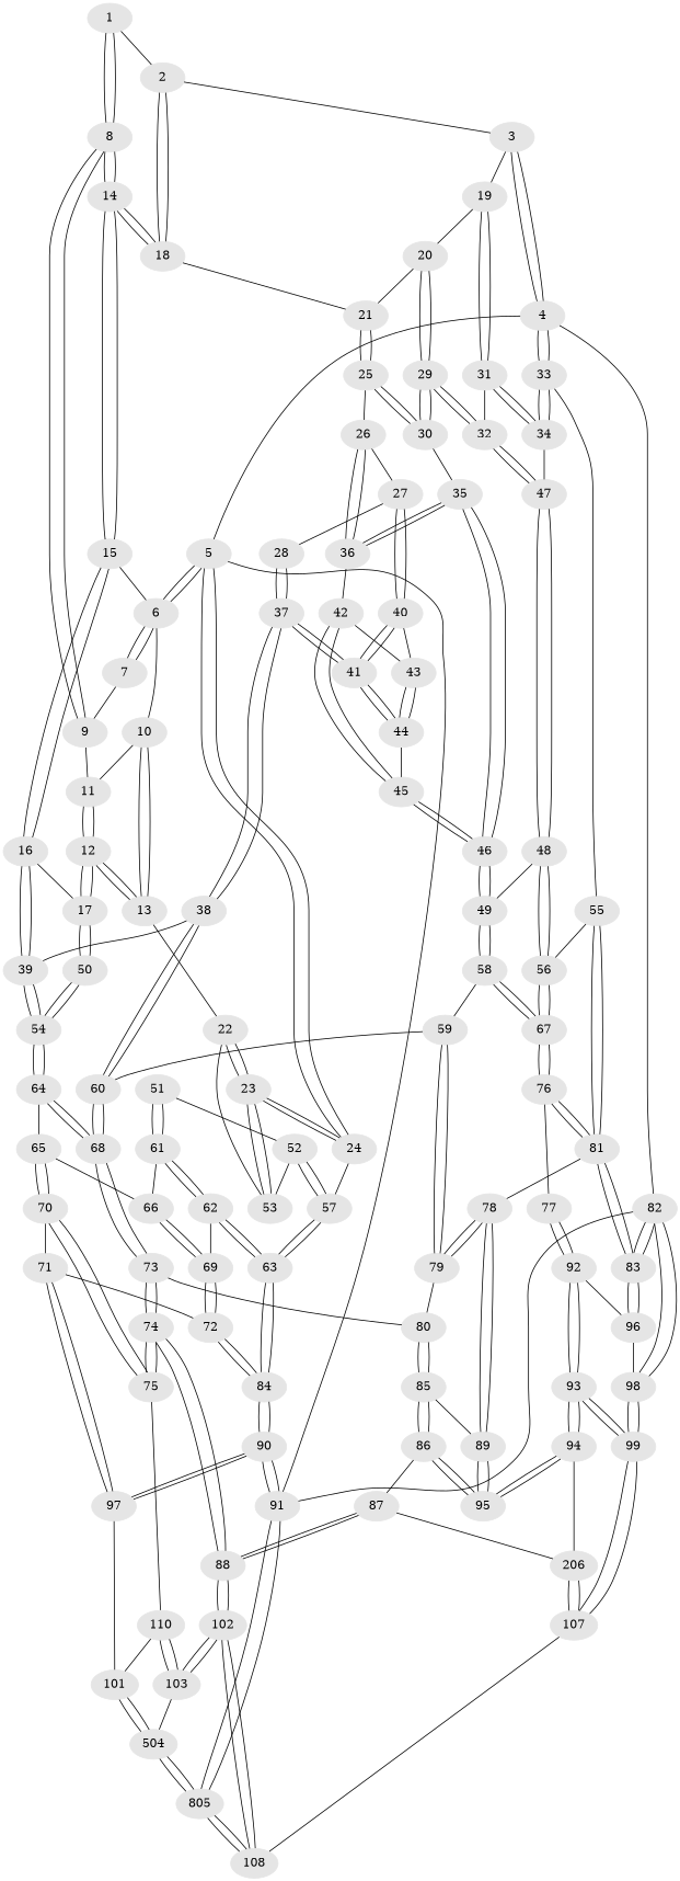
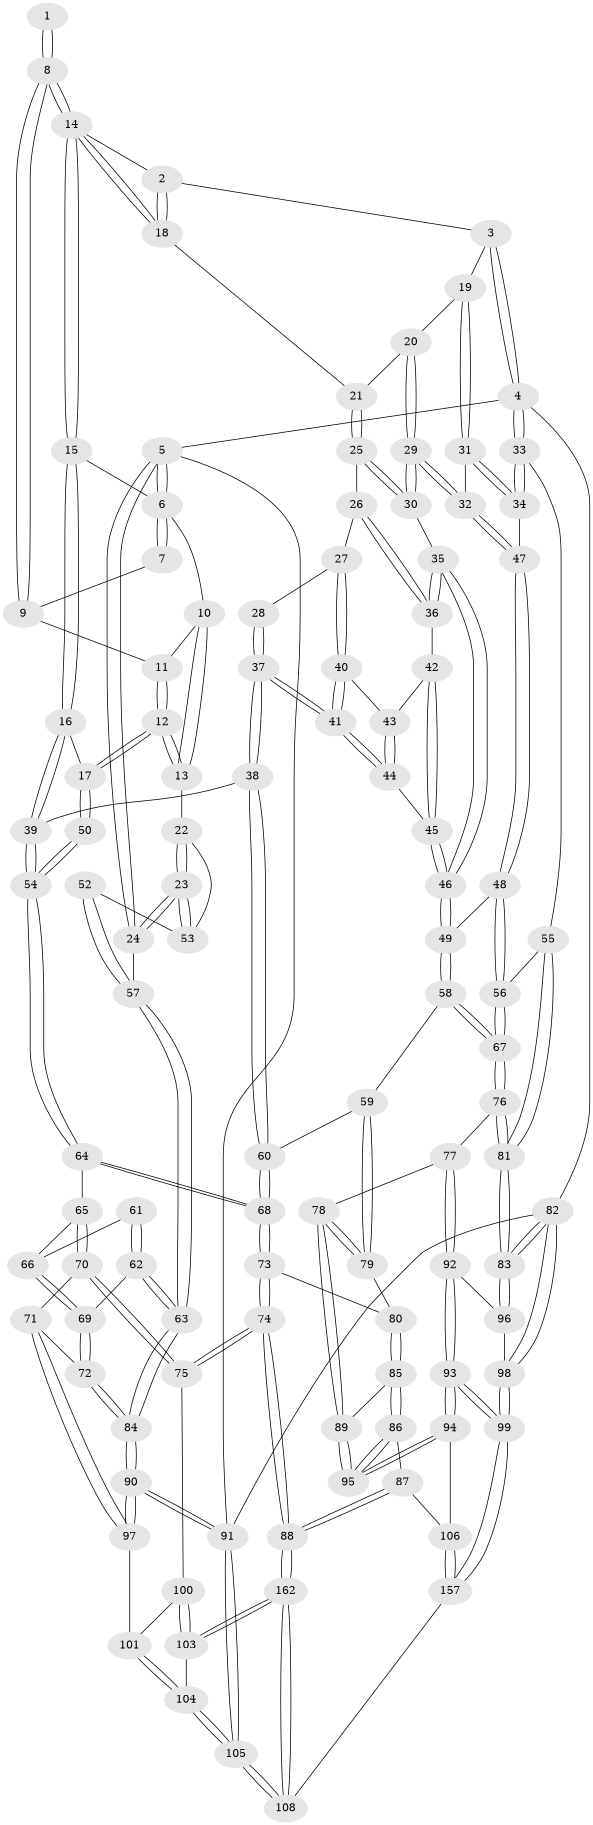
  graph {
    node [color=gray90 style=filled]
    1
    2
    8
    3
    18
    9
    14
    4
    19
    21
    5
    33
    82
    20
    31
    6
    24
    91
    34
    55
    83
    98
    7
    10
    57
-   105 [label=805]
+   105
    11
    13
    15
    12
    22
    17
    50
    23
    53
    16
    39
    28
    37
    54
    25
    29
    32
    30
    26
    63
    27
    36
    35
    40
    42
    41
    43
    38
    47
    46
    48
    56
    81
    49
    45
    60
    44
    68
    64
    58
    67
    59
-   51
    52
    61
    62
    66
    65
    76
    84
    79
    80
    73
    69
    72
    90
    70
    71
    75
    77
    74
    97
-   100 [label=110]
+   100
    101
    88
    85
-   102
+   102 [label=162]
    103
    78
    92
    89
    96
    93
    95
    86
    99
    87
-   106 [label=206]
-   107
+   106
+   107 [label=157]
    108
    94
-   104 [label=504]
-   1 -- 2
+   104
+   14 -- 2
    1 -- 8
    1 -- 8
    2 -- 3
    2 -- 18
    2 -- 18
    8 -- 9
    8 -- 9
    8 -- 14
    8 -- 14
    3 -- 4
    3 -- 4
    3 -- 19
    18 -- 21
    9 -- 11
    14 -- 18
    14 -- 18
    14 -- 15
    14 -- 15
    4 -- 5
    4 -- 33
    4 -- 33
    4 -- 82
    19 -- 20
    19 -- 31
    19 -- 31
    21 -- 25
    21 -- 25
    5 -- 6
    5 -- 6
    5 -- 24
    5 -- 24
    5 -- 91
    33 -- 34
    33 -- 34
    33 -- 55
    82 -- 91
    82 -- 83
    82 -- 83
    82 -- 98
    82 -- 98
    20 -- 21
    20 -- 29
    20 -- 29
    31 -- 34
    31 -- 34
    31 -- 32
    6 -- 7
    6 -- 7
    6 -- 10
    24 -- 57
    91 -- 105
    91 -- 105
    34 -- 47
    55 -- 56
    55 -- 81
    55 -- 81
    83 -- 96
    83 -- 96
    98 -- 99
    98 -- 99
    7 -- 9
    10 -- 11
    10 -- 13
    10 -- 13
    57 -- 63
    57 -- 63
    105 -- 108
    105 -- 108
    11 -- 12
    11 -- 12
    13 -- 22
    15 -- 6
    15 -- 16
    15 -- 16
    12 -- 13
    12 -- 13
    12 -- 17
    12 -- 17
    22 -- 23
    22 -- 23
    22 -- 53
    17 -- 50
    17 -- 50
    50 -- 54
    50 -- 54
    23 -- 24
    23 -- 24
    23 -- 53
    23 -- 53
    16 -- 17
    16 -- 39
    16 -- 39
    39 -- 54
    39 -- 54
    28 -- 37
    28 -- 37
    37 -- 41
    37 -- 41
    37 -- 38
    37 -- 38
    54 -- 64
    54 -- 64
    25 -- 30
    25 -- 30
    25 -- 26
    29 -- 32
    29 -- 32
    29 -- 30
    29 -- 30
    32 -- 47
    32 -- 47
    30 -- 35
    26 -- 27
    26 -- 36
    26 -- 36
    63 -- 84
    63 -- 84
    27 -- 28
    27 -- 40
    27 -- 40
    36 -- 42
    35 -- 36
    35 -- 36
    35 -- 46
    35 -- 46
    40 -- 41
    40 -- 41
    40 -- 43
    42 -- 43
    42 -- 45
    42 -- 45
    41 -- 44
    41 -- 44
    43 -- 44
    43 -- 44
    38 -- 39
    38 -- 60
    38 -- 60
    47 -- 48
    47 -- 48
    46 -- 49
    46 -- 49
    48 -- 56
    48 -- 56
    48 -- 49
    56 -- 67
    56 -- 67
    81 -- 83
    81 -- 83
    49 -- 58
    49 -- 58
    45 -- 46
    45 -- 46
    60 -- 68
    60 -- 68
    44 -- 45
    68 -- 73
    68 -- 73
    64 -- 68
    64 -- 68
    64 -- 65
    58 -- 67
    58 -- 67
    58 -- 59
    67 -- 76
    67 -- 76
    59 -- 60
    59 -- 79
    59 -- 79
-   51 -- 52
-   51 -- 61
-   51 -- 61
    52 -- 57
    52 -- 57
    52 -- 53
    61 -- 62
    61 -- 62
    61 -- 66
    62 -- 63
    62 -- 63
    62 -- 69
    66 -- 69
    66 -- 69
    65 -- 66
    65 -- 70
    65 -- 70
    76 -- 81
    76 -- 81
    76 -- 77
    84 -- 90
    84 -- 90
    79 -- 80
    80 -- 85
    80 -- 85
    73 -- 80
    73 -- 74
    73 -- 74
    69 -- 72
    69 -- 72
    72 -- 84
    72 -- 84
    90 -- 91
    90 -- 91
    90 -- 97
    90 -- 97
    70 -- 71
    70 -- 75
    70 -- 75
    71 -- 72
    71 -- 97
    71 -- 97
    75 -- 100
-   81 -- 78
+   77 -- 78
    77 -- 92
    77 -- 92
    74 -- 75
    74 -- 75
    74 -- 88
    74 -- 88
    97 -- 101
    100 -- 101
    100 -- 103
    100 -- 103
    101 -- 104
    101 -- 104
    88 -- 102
    88 -- 102
    85 -- 89
    85 -- 86
    85 -- 86
    102 -- 103
    102 -- 103
    102 -- 108
    102 -- 108
    103 -- 104
    78 -- 79
    78 -- 79
    78 -- 89
    78 -- 89
    92 -- 96
    92 -- 93
    92 -- 93
    89 -- 95
    89 -- 95
    96 -- 98
    93 -- 99
    93 -- 99
    93 -- 94
    93 -- 94
    86 -- 95
    86 -- 95
    86 -- 87
    99 -- 107
    99 -- 107
    87 -- 88
    87 -- 88
    87 -- 106
    106 -- 107
    106 -- 107
    107 -- 108
    94 -- 95
    94 -- 95
    94 -- 106
    104 -- 105
    104 -- 105
  }
